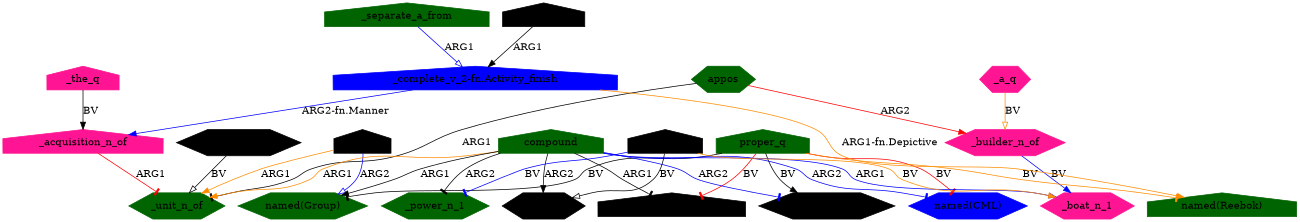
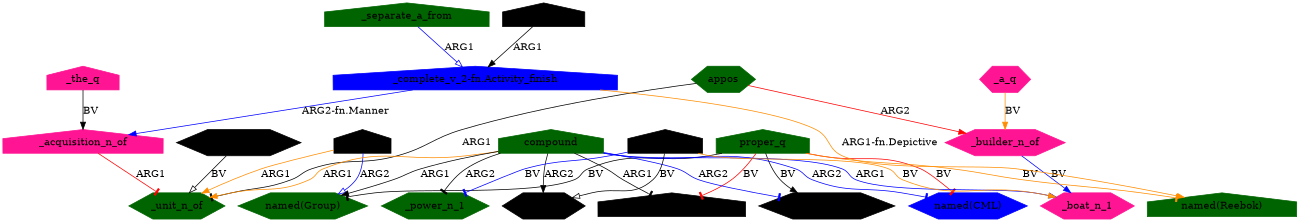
  digraph {
    node [color=darkgreen shape=hexagon style=filled]
    edge [arrowhead=normal color=black]
    appos
    _unit_n_of
    _builder_n_of [color=deeppink]
    _boat_n_1 [color=deeppink]
    proper_q [shape=house]
    "named(Whaler)" [color=black shape=house]
    "named(Group)"
    "named(CML)" [color=blue]
    "named(Boston)" [color=black]
    "named(Reebok)" [shape=house]
    poss [color=black shape=house]
    compound [shape=house]
    _power_n_1
    _inc_n_1 [color=black]
    udef_q [color=black shape=house]
    _separate_a_from [shape=house]
    "_complete_v_2-fn.Activity_finish" [color=blue shape=house]
    _acquisition_n_of [color=deeppink shape=house]
    _the_q [color=deeppink shape=house]
    def_explicit_q [color=black]
    focus_d [color=black shape=house]
    _a_q [color=deeppink]
    appos -> _unit_n_of [arrowhead=tee label=ARG1]
    appos -> _builder_n_of [color=red label=ARG2]
    _builder_n_of -> _boat_n_1 [color=blue label=BV]
    proper_q -> "named(Whaler)" [arrowhead=tee color=red label=BV]
    proper_q -> "named(Group)" [arrowhead=tee label=BV]
    proper_q -> "named(CML)" [arrowhead=tee color=red label=BV]
    proper_q -> "named(Boston)" [label=BV]
    proper_q -> "named(Reebok)" [arrowhead=tee color=darkorange label=BV]
    poss -> _unit_n_of [color=darkorange label=ARG1]
    poss -> "named(Group)" [arrowhead=onormal color=blue label=ARG2]
    compound -> _unit_n_of [color=darkorange label=ARG1]
    compound -> _boat_n_1 [color=blue label=ARG1]
    compound -> "named(Whaler)" [arrowhead=tee label=ARG1]
    compound -> "named(Group)" [label=ARG1]
    compound -> "named(CML)" [arrowhead=tee color=blue label=ARG2]
    compound -> "named(Boston)" [arrowhead=tee color=blue label=ARG2]
    compound -> _power_n_1 [arrowhead=tee label=ARG2]
    compound -> _inc_n_1 [label=ARG2]
    udef_q -> _boat_n_1 [color=darkorange label=BV]
    udef_q -> _power_n_1 [arrowhead=tee color=blue label=BV]
    udef_q -> _inc_n_1 [arrowhead=onormal label=BV]
    _separate_a_from -> "_complete_v_2-fn.Activity_finish" [arrowhead=onormal color=blue label=ARG1]
    "_complete_v_2-fn.Activity_finish" -> "named(Reebok)" [color=darkorange label="ARG1-fn.Depictive"]
    "_complete_v_2-fn.Activity_finish" -> _acquisition_n_of [color=blue label="ARG2-fn.Manner"]
    _acquisition_n_of -> _unit_n_of [arrowhead=tee color=red label=ARG1]
    _the_q -> _acquisition_n_of [label=BV]
    def_explicit_q -> _unit_n_of [arrowhead=onormal label=BV]
    focus_d -> "_complete_v_2-fn.Activity_finish" [label=ARG1]
-   _a_q -> _builder_n_of [arrowhead=onormal color=darkorange label=BV]
+   _a_q -> _builder_n_of [color=darkorange label=BV]
  }
